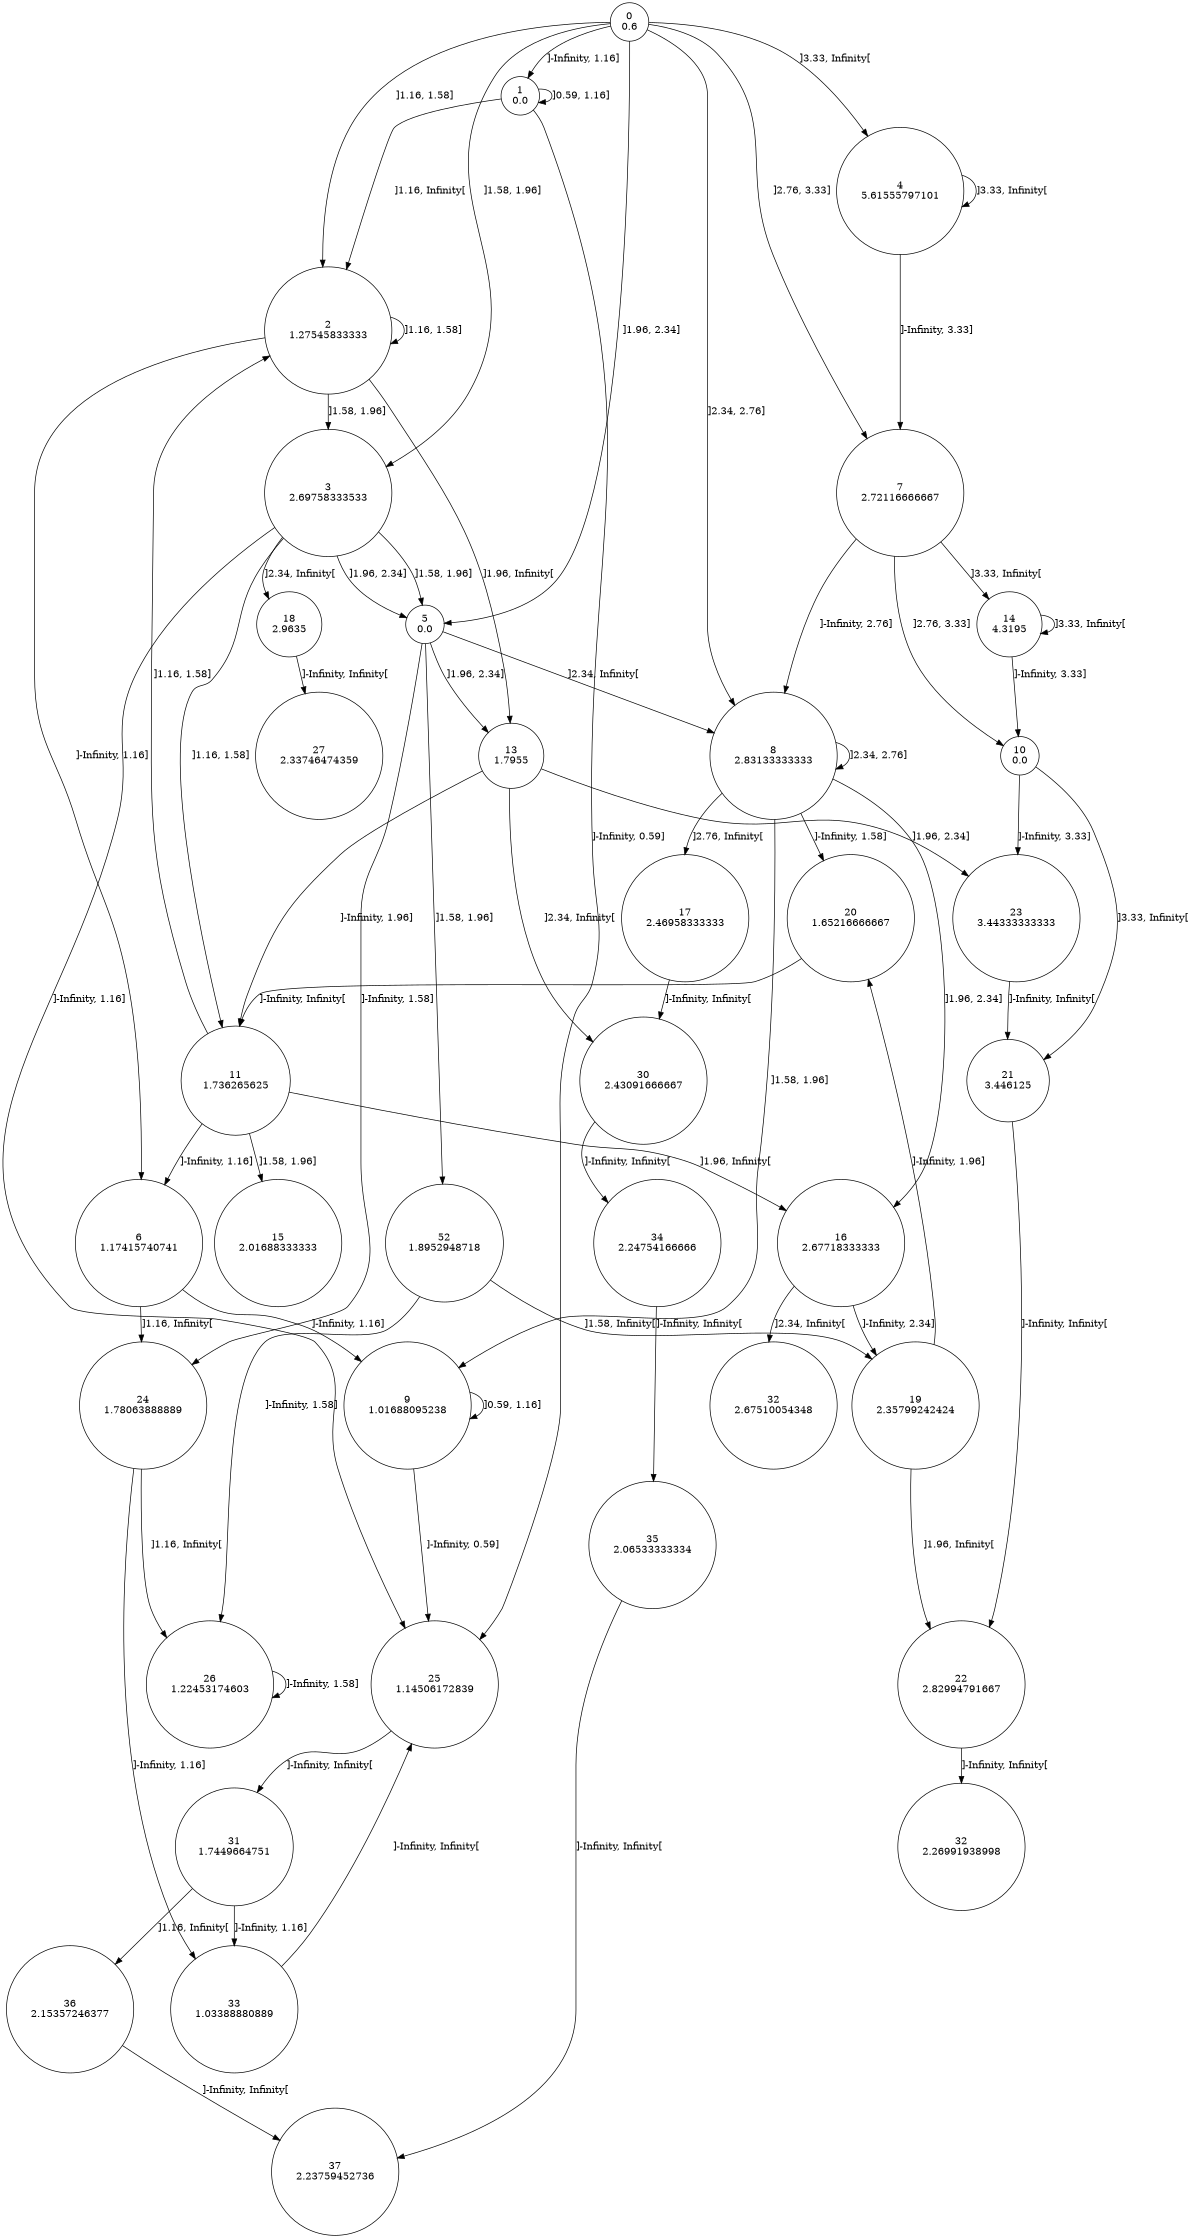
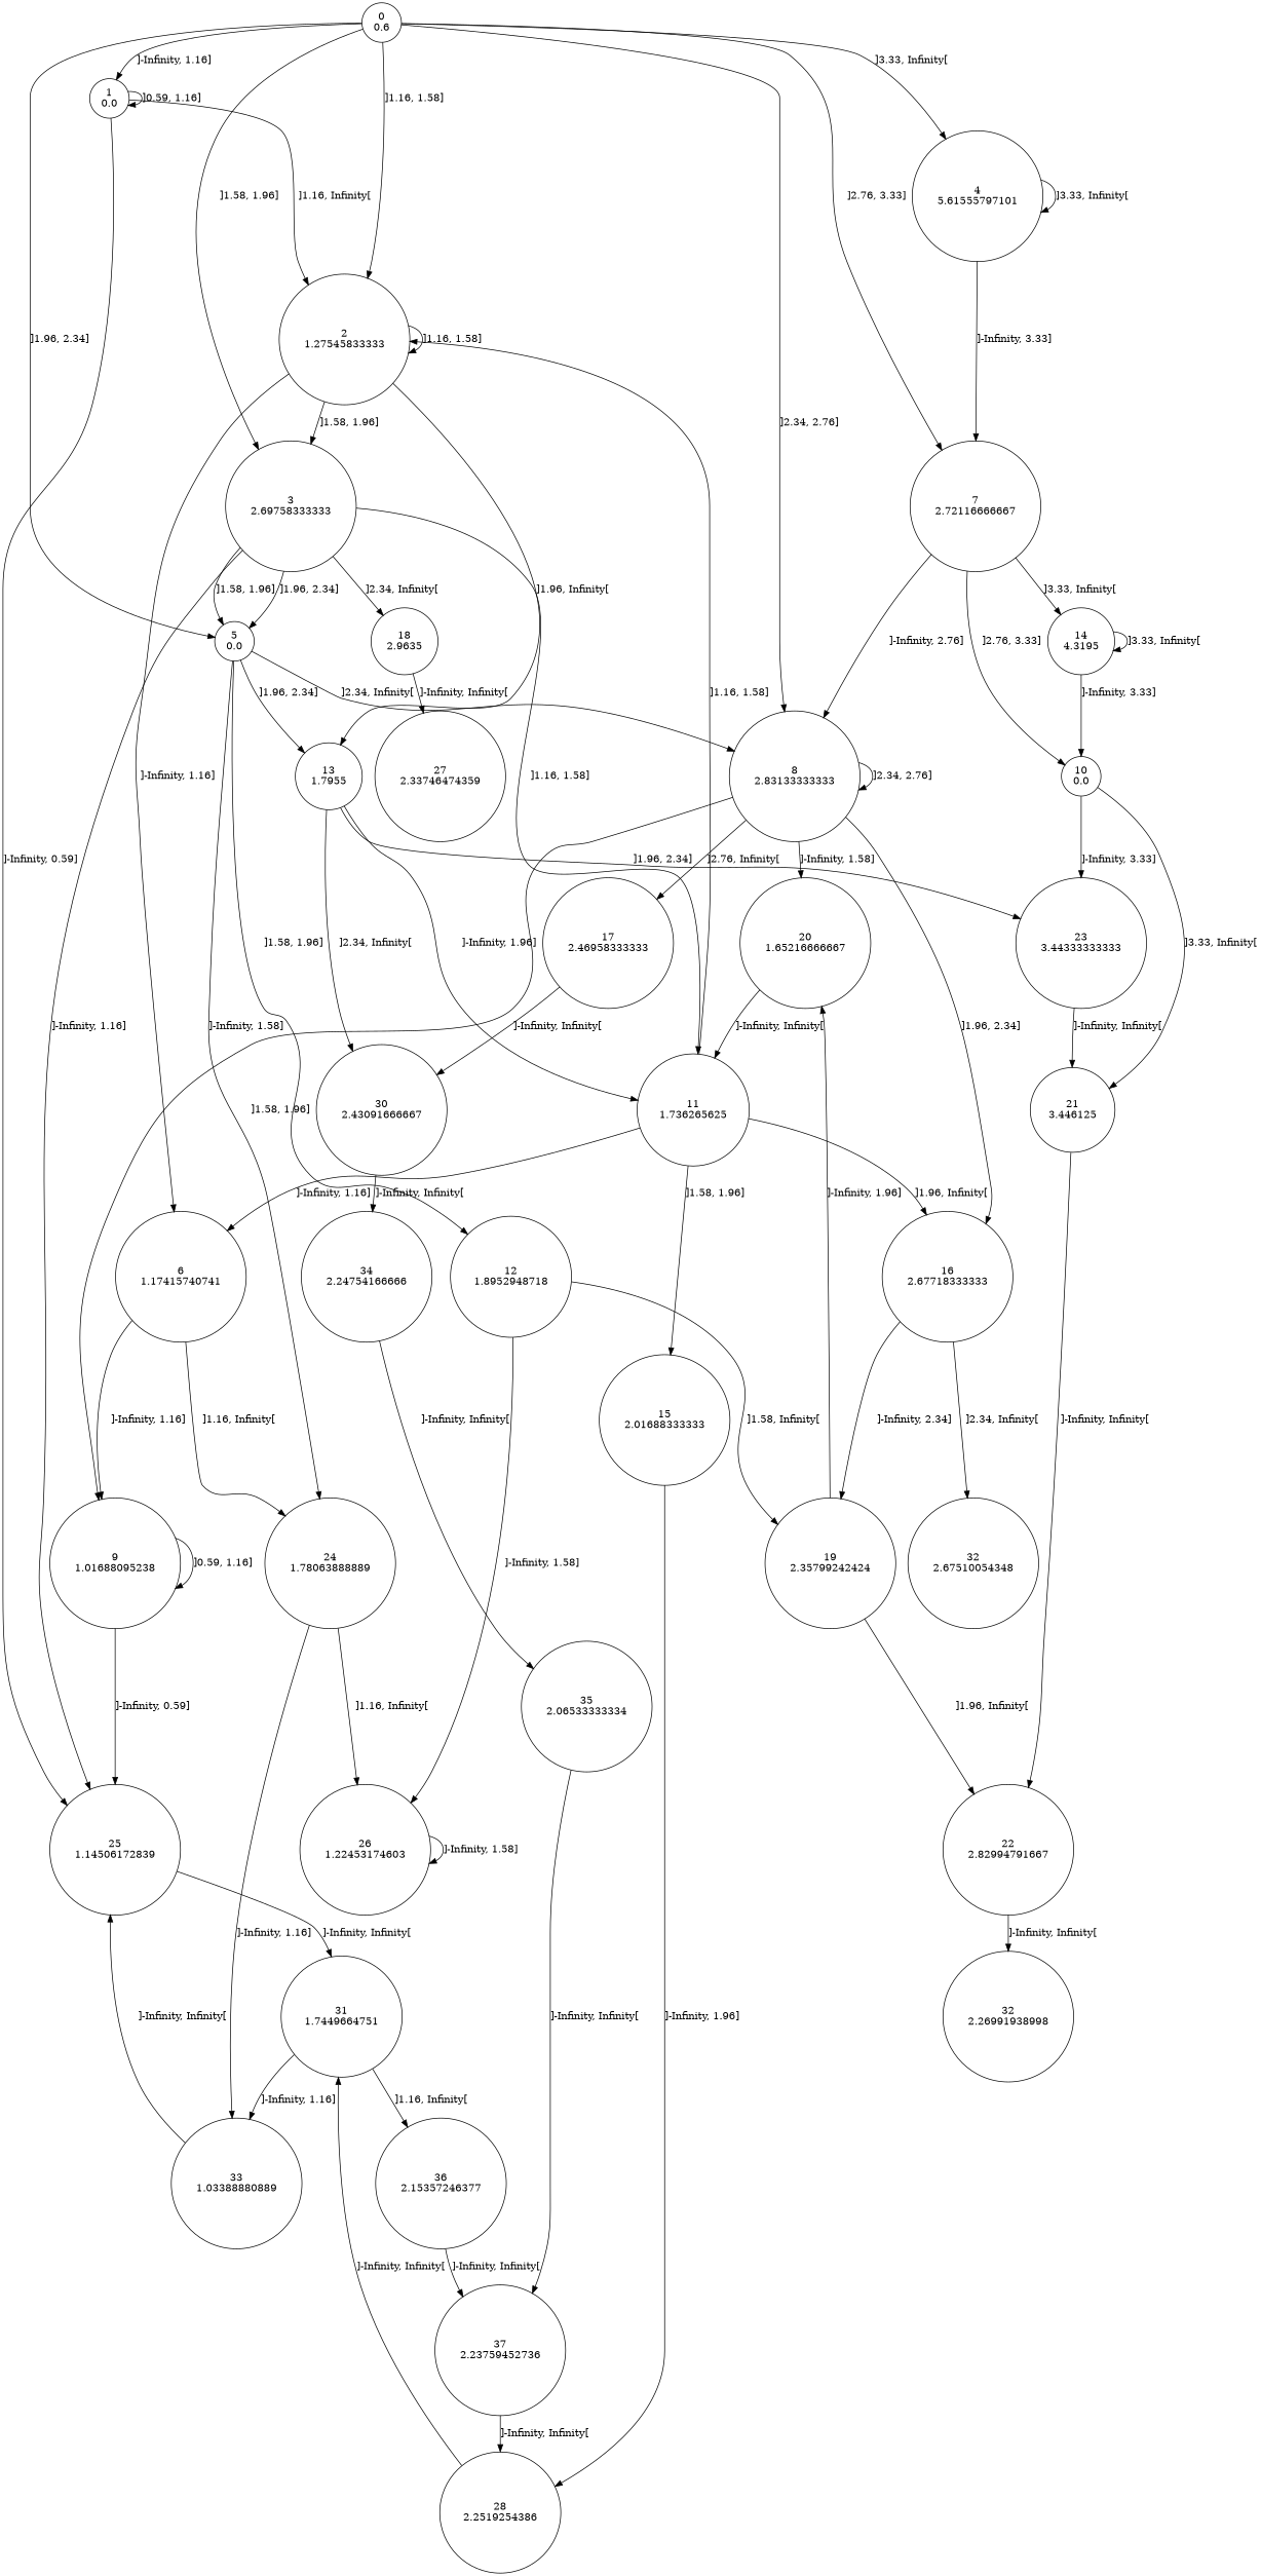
  digraph {
    node [shape=circle]
    n1 [label="0\n0.6"]
    n2 [label="1\n0.0"]
    n3 [label="2\n1.27545833333"]
-   n4 [label="3\n2.69758333533"]
+   n4 [label="3\n2.69758333333"]
    n5 [label="5\n0.0"]
    n6 [label="8\n2.83133333333"]
    n7 [label="7\n2.72116666667"]
    n8 [label="4\n5.61555797101"]
    n9 [label="25\n1.14506172839"]
    n10 [label="6\n1.17415740741"]
    n11 [label="13\n1.7955"]
    n12 [label="11\n1.736265625"]
    n13 [label="18\n2.9635"]
    n14 [label="24\n1.78063888889"]
-   n15 [label="52\n1.8952948718"]
+   n15 [label="12\n1.8952948718"]
    n16 [label="9\n1.01688095238"]
    n17 [label="20\n1.65216666667"]
    n18 [label="16\n2.67718333333"]
    n19 [label="17\n2.46958333333"]
    n20 [label="10\n0.0"]
    n21 [label="14\n4.3195"]
    n22 [label="31\n1.7449664751"]
    n23 [label="23\n3.44333333333"]
    n24 [label="30\n2.43091666667"]
    n25 [label="15\n2.01688333333"]
    n26 [label="27\n2.33746474359"]
    n27 [label="26\n1.22453174603"]
    n28 [label="33\n1.03388880889"]
    n29 [label="19\n2.35799242424"]
    n30 [label="32\n2.67510054348"]
    n31 [label="21\n3.446125"]
    n32 [label="36\n2.15357246377"]
    n33 [label="34\n2.24754166666"]
+   n34 [label="28\n2.2519254386"]
    n35 [label="22\n2.82994791667"]
    n36 [label="32\n2.26991938998"]
    n37 [label="35\n2.06533333334"]
    n38 [label="37\n2.23759452736"]
    n1 -> n2 [label="]-Infinity, 1.16]"]
    n1 -> n3 [label="]1.16, 1.58]"]
    n1 -> n4 [label="]1.58, 1.96]"]
    n1 -> n5 [label="]1.96, 2.34]"]
    n1 -> n6 [label="]2.34, 2.76]"]
    n1 -> n7 [label="]2.76, 3.33]"]
    n1 -> n8 [label="]3.33, Infinity["]
    n2 -> n2 [label="]0.59, 1.16]"]
    n2 -> n3 [label="]1.16, Infinity["]
    n2 -> n9 [label="]-Infinity, 0.59]"]
    n3 -> n3 [label="]1.16, 1.58]"]
    n3 -> n4 [label="]1.58, 1.96]"]
    n3 -> n10 [label="]-Infinity, 1.16]"]
    n3 -> n11 [label="]1.96, Infinity["]
    n4 -> n5 [label="]1.58, 1.96]"]
    n4 -> n5 [label="]1.96, 2.34]"]
    n4 -> n9 [label="]-Infinity, 1.16]"]
    n4 -> n12 [label="]1.16, 1.58]"]
    n4 -> n13 [label="]2.34, Infinity["]
    n5 -> n6 [label="]2.34, Infinity["]
    n5 -> n11 [label="]1.96, 2.34]"]
    n5 -> n14 [label="]-Infinity, 1.58]"]
    n5 -> n15 [label="]1.58, 1.96]"]
    n6 -> n6 [label="]2.34, 2.76]"]
    n6 -> n16 [label="]1.58, 1.96]"]
    n6 -> n17 [label="]-Infinity, 1.58]"]
    n6 -> n18 [label="]1.96, 2.34]"]
    n6 -> n19 [label="]2.76, Infinity["]
    n7 -> n6 [label="]-Infinity, 2.76]"]
    n7 -> n20 [label="]2.76, 3.33]"]
    n7 -> n21 [label="]3.33, Infinity["]
    n8 -> n7 [label="]-Infinity, 3.33]"]
    n8 -> n8 [label="]3.33, Infinity["]
    n9 -> n22 [label="]-Infinity, Infinity["]
    n10 -> n14 [label="]1.16, Infinity["]
    n10 -> n16 [label="]-Infinity, 1.16]"]
    n11 -> n12 [label="]-Infinity, 1.96]"]
    n11 -> n23 [label="]1.96, 2.34]"]
    n11 -> n24 [label="]2.34, Infinity["]
    n12 -> n3 [label="]1.16, 1.58]"]
    n12 -> n10 [label="]-Infinity, 1.16]"]
    n12 -> n18 [label="]1.96, Infinity["]
    n12 -> n25 [label="]1.58, 1.96]"]
    n13 -> n26 [label="]-Infinity, Infinity["]
    n14 -> n27 [label="]1.16, Infinity["]
    n14 -> n28 [label="]-Infinity, 1.16]"]
    n15 -> n27 [label="]-Infinity, 1.58]"]
    n15 -> n29 [label="]1.58, Infinity["]
    n16 -> n9 [label="]-Infinity, 0.59]"]
    n16 -> n16 [label="]0.59, 1.16]"]
    n17 -> n12 [label="]-Infinity, Infinity["]
    n18 -> n29 [label="]-Infinity, 2.34]"]
    n18 -> n30 [label="]2.34, Infinity["]
    n19 -> n24 [label="]-Infinity, Infinity["]
    n20 -> n23 [label="]-Infinity, 3.33]"]
    n20 -> n31 [label="]3.33, Infinity["]
    n21 -> n20 [label="]-Infinity, 3.33]"]
    n21 -> n21 [label="]3.33, Infinity["]
    n22 -> n28 [label="]-Infinity, 1.16]"]
    n22 -> n32 [label="]1.16, Infinity["]
    n23 -> n31 [label="]-Infinity, Infinity["]
    n24 -> n33 [label="]-Infinity, Infinity["]
+   n25 -> n34 [label="]-Infinity, 1.96]"]
    n27 -> n27 [label="]-Infinity, 1.58]"]
    n28 -> n9 [label="]-Infinity, Infinity["]
    n29 -> n17 [label="]-Infinity, 1.96]"]
    n29 -> n35 [label="]1.96, Infinity["]
    n31 -> n35 [label="]-Infinity, Infinity["]
    n32 -> n38 [label="]-Infinity, Infinity["]
    n33 -> n37 [label="]-Infinity, Infinity["]
+   n34 -> n22 [label="]-Infinity, Infinity["]
    n35 -> n36 [label="]-Infinity, Infinity["]
    n37 -> n38 [label="]-Infinity, Infinity["]
+   n38 -> n34 [label="]-Infinity, Infinity["]
  }
